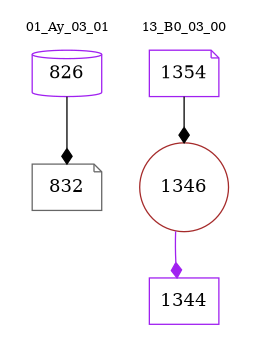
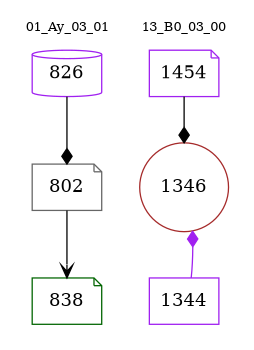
  digraph {
    node [color=purple shape=note]
    edge [arrowhead=diamond color=black]
    n1 [label=826 shape=cylinder]
-   n2 [color=gray40 label=832]
-   n4 [label=1354]
+   n2 [color=gray40 label=802]
+   n3 [color=darkgreen label=838]
+   n4 [label=1454]
    n5 [color=brown label=1346 shape=circle]
    n6 [label=1344 shape=box]
    subgraph cluster_1 {
      color=white
      fontsize=10
      label="01_Ay_03_01"
      n1
      n2
+     n3
    }
    subgraph cluster_2 {
      color=white
      fontsize=10
      label="13_B0_03_00"
      n4
      n5
      n6
    }
    n1 -> n2
+   n2 -> n3 [arrowhead=vee]
    n4 -> n5
-   n5 -> n6 [color=purple]
+   n6 -> n5 [color=purple]
  }
